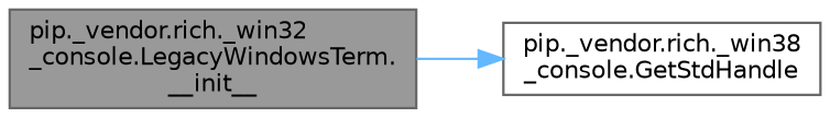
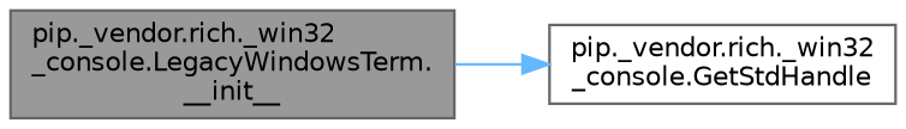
  digraph {
    rankdir=LR
    node [fontname=Helvetica fontsize=10 shape=box style=filled]
    n1 [color=gray40 fillcolor=grey60 fontcolor=black height=0.2 label="pip._vendor.rich._win32\l_console.LegacyWindowsTerm.\l__init__" width=0.4]
-   n2 [color=grey40 fillcolor=white height=0.2 label="pip._vendor.rich._win38\l_console.GetStdHandle" width=0.4]
+   n2 [color=grey40 fillcolor=white height=0.2 label="pip._vendor.rich._win32\l_console.GetStdHandle" width=0.4]
    n1 -> n2 [color=steelblue1 fontname=Helvetica fontsize=10 labelfontname=Helvetica labelfontsize=10 style=solid]
  }
